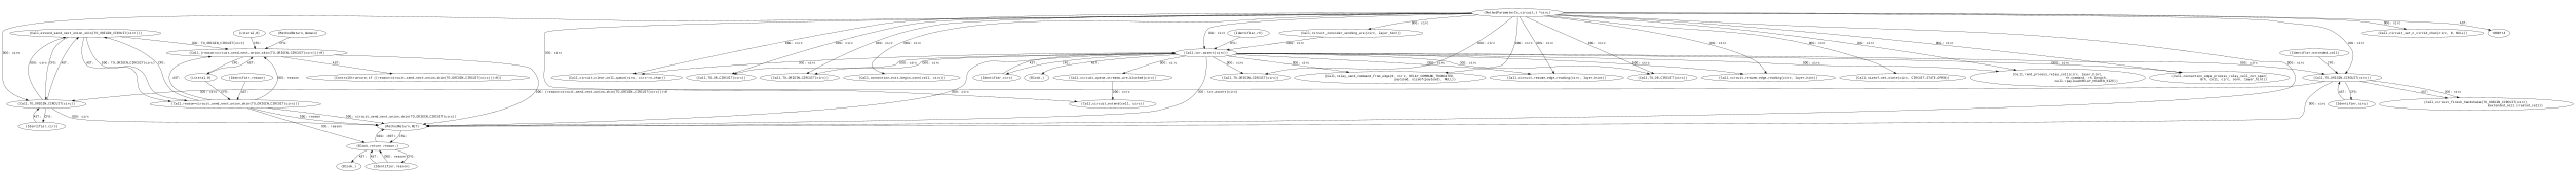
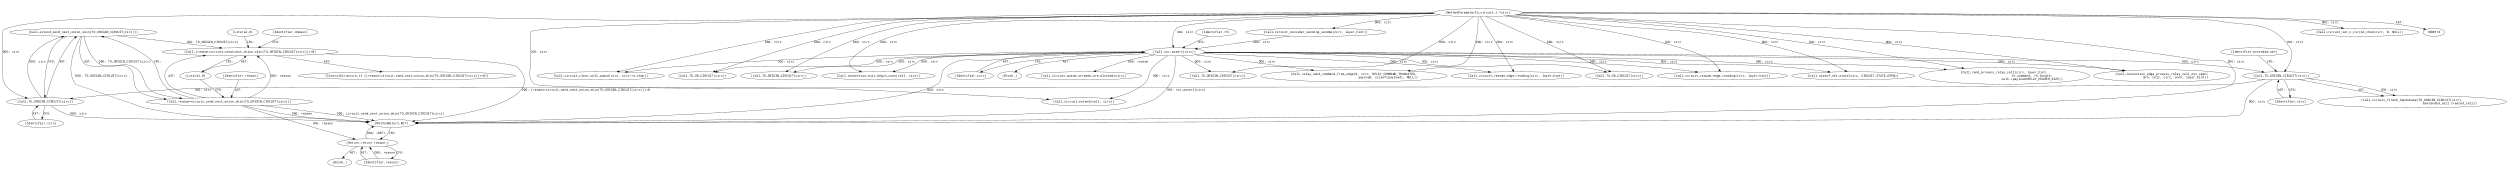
  digraph {
    fontname="Roboto Mono"
    node [fontname="Roboto Mono"]
    edge [fontname="Roboto Mono"]
    n1 [label="(Call,extend_send_next_onion_skin(TO_ORIGIN_CIRCUIT(circ)))"]
    n2 [label="(Call,TO_ORIGIN_CIRCUIT(circ))"]
    n3 [label="(Call,(reason=circuit_send_next_onion_skin(TO_ORIGIN_CIRCUIT(circ)))<0)"]
    n4 [label="(Call,reason=circuit_send_next_onion_skin(TO_ORIGIN_CIRCUIT(circ)))"]
    n5 [label="(MethodReturn,RET)"]
    n6 [label="(Identifier,circ)"]
    n7 [label="(ControlStructure,if ((reason=circuit_send_next_onion_skin(TO_ORIGIN_CIRCUIT(circ)))<0))"]
    n8 [label="(Literal,0)"]
-   n9 [label="(Block,return reason;)"]
+   n9 [label="(Return,return reason;)"]
    n10 [label="(Call,TO_ORIGIN_CIRCUIT(circ))"]
    n11 [label="(Call,circuit_finish_handshake(TO_ORIGIN_CIRCUIT(circ),\n                                         &extended_cell.created_cell))"]
    n12 [label="(Identifier,circ)"]
    n13 [label="(Call,tor_assert(circ))"]
    n14 [label="(Call,circuit_clear_cell_queue(circ, circ->n_chan))"]
    n15 [label="(Call,TO_ORIGIN_CIRCUIT(circ))"]
    n16 [label="(Call,relay_send_command_from_edge(0, circ, RELAY_COMMAND_TRUNCATED,\n                                     payload, sizeof(payload), NULL))"]
    n17 [label="(Call,circuit_queue_streams_are_blocked(circ))"]
    n18 [label="(Call,TO_OR_CIRCUIT(circ))"]
    n19 [label="(Call,TO_OR_CIRCUIT(circ))"]
    n20 [label="(Call,connection_exit_begin_conn(cell, circ))"]
    n21 [label="(Call,TO_ORIGIN_CIRCUIT(circ))"]
    n22 [label="(Call,circuit_resume_edge_reading(circ, layer_hint))"]
    n23 [label="(Call,circuit_resume_edge_reading(circ, layer_hint))"]
    n24 [label="(Identifier,circ)"]
    n25 [label="(Call,sizeof_set_state(circ, CIRCUIT_STATE_OPEN))"]
    n26 [label="(Call,rend_process_relay_cell(circ, layer_hint,\n                              rh.command, rh.length,\n                              cell->payload+RELAY_HEADER_SIZE))"]
    n27 [label="(Block,)"]
    n28 [label="(Call,connection_edge_process_relay_cell_not_open(\n               &rh, cell, circ, conn, layer_hint))"]
    n29 [label="(Call,circuit_extend(cell, circ))"]
-   n30 [label="(Call,circuit_consider_sending_are(circ, layer_hint))"]
+   n30 [label="(Call,circuit_consider_sending_sendme(circ, layer_hint))"]
    n31 [label="(MethodParameterIn,circuit_t *circ)"]
    n32 [label="(Call,circuit_set_n_circid_chan(circ, 0, NULL))"]
    1000114
    n34 [label="(Block,)"]
    n35 [label="(Identifier,reason)"]
-   n36 [label="(Identifier,extended_cell)"]
-   n37 [label="(MethodReturn,domain)"]
+   n36 [label="(Identifier,extended_set)"]
+   n37 [label="(Identifier,domain)"]
    n38 [label="(Identifier,rh)"]
    n39 [label="(Identifier,reason)"]
    n40 [label="(Literal,0)"]
    n1 -> n2 [label="CFG: "]
    n1 -> n3 [label="DDG: TO_ORIGIN_CIRCUIT(circ)"]
    n1 -> n4 [label="AST: "]
    n1 -> n4 [label="DDG: TO_ORIGIN_CIRCUIT(circ)"]
+   n1 -> n5 [label="DDG: TO_ORIGIN_CIRCUIT(circ)"]
    n2 -> n1 [label="AST: "]
    n2 -> n1 [label="DDG: circ"]
    n2 -> n5 [label="DDG: circ"]
    n2 -> n6 [label="CFG: "]
    n3 -> n5 [label="DDG: (reason=circuit_send_next_onion_skin(TO_ORIGIN_CIRCUIT(circ)))<0"]
    n3 -> n7 [label="AST: "]
    n3 -> n8 [label="CFG: "]
    n4 -> n1 [label="CFG: "]
    n4 -> n3 [label="AST: "]
    n4 -> n3 [label="DDG: reason"]
    n4 -> n5 [label="DDG: circuit_send_next_onion_skin(TO_ORIGIN_CIRCUIT(circ))"]
    n4 -> n5 [label="DDG: reason"]
    n4 -> n9 [label="DDG: reason"]
    n5 -> n9 [label="CFG: "]
    n6 -> n2 [label="AST: "]
    n8 -> n3 [label="AST: "]
    n8 -> n4 [label="CFG: "]
    n9 -> n5 [label="DDG: <RET>"]
    n9 -> n34 [label="AST: "]
    n9 -> n35 [label="CFG: "]
    n10 -> n2 [label="DDG: circ"]
    n10 -> n5 [label="DDG: circ"]
    n10 -> n11 [label="AST: "]
    n10 -> n11 [label="DDG: circ"]
    n10 -> n12 [label="CFG: "]
    n12 -> n10 [label="AST: "]
    n13 -> n5 [label="DDG: tor_assert(circ)"]
    n13 -> n5 [label="DDG: circ"]
    n13 -> n10 [label="DDG: circ"]
    n13 -> n14 [label="DDG: circ"]
    n13 -> n15 [label="DDG: circ"]
    n13 -> n16 [label="DDG: circ"]
-   n13 -> n17 [label="DDG: circ"]
+   n13 -> n17 [label="DDG: reason"]
    n13 -> n18 [label="DDG: circ"]
    n13 -> n19 [label="DDG: circ"]
+   n13 -> n20 [label="DDG: circ"]
    n13 -> n21 [label="DDG: circ"]
    n13 -> n22 [label="DDG: circ"]
    n13 -> n23 [label="DDG: circ"]
    n13 -> n24 [label="CFG: "]
+   n13 -> n25 [label="DDG: circ"]
    n13 -> n26 [label="DDG: circ"]
    n13 -> n27 [label="AST: "]
    n13 -> n28 [label="DDG: circ"]
-   n17 -> n29 [label="DDG: circ"]
+   n13 -> n29 [label="DDG: circ"]
    n24 -> n13 [label="AST: "]
    n30 -> n13 [label="DDG: circ"]
    n31 -> n2 [label="DDG: circ"]
    n31 -> n5 [label="DDG: circ"]
    n31 -> n10 [label="DDG: circ"]
    n31 -> n13 [label="DDG: circ"]
    n31 -> n14 [label="DDG: circ"]
    n31 -> n15 [label="DDG: circ"]
    n31 -> n16 [label="DDG: circ"]
    n31 -> n18 [label="DDG: circ"]
    n31 -> n19 [label="DDG: circ"]
    n31 -> n20 [label="DDG: circ"]
    n31 -> n21 [label="DDG: circ"]
    n31 -> n22 [label="DDG: circ"]
    n31 -> n23 [label="DDG: circ"]
    n31 -> n25 [label="DDG: circ"]
    n31 -> n26 [label="DDG: circ"]
    n31 -> n28 [label="DDG: circ"]
    n31 -> n29 [label="DDG: circ"]
    n31 -> n30 [label="DDG: circ"]
    n31 -> n32 [label="DDG: circ"]
    n31 -> 1000114 [label="AST: "]
    n35 -> n9 [label="AST: "]
    n35 -> n9 [label="DDG: reason"]
    n36 -> n10 [label="CFG: "]
    n37 -> n3 [label="CFG: "]
    n38 -> n13 [label="CFG: "]
    n39 -> n4 [label="AST: "]
    n40 -> n3 [label="CFG: "]
  }
